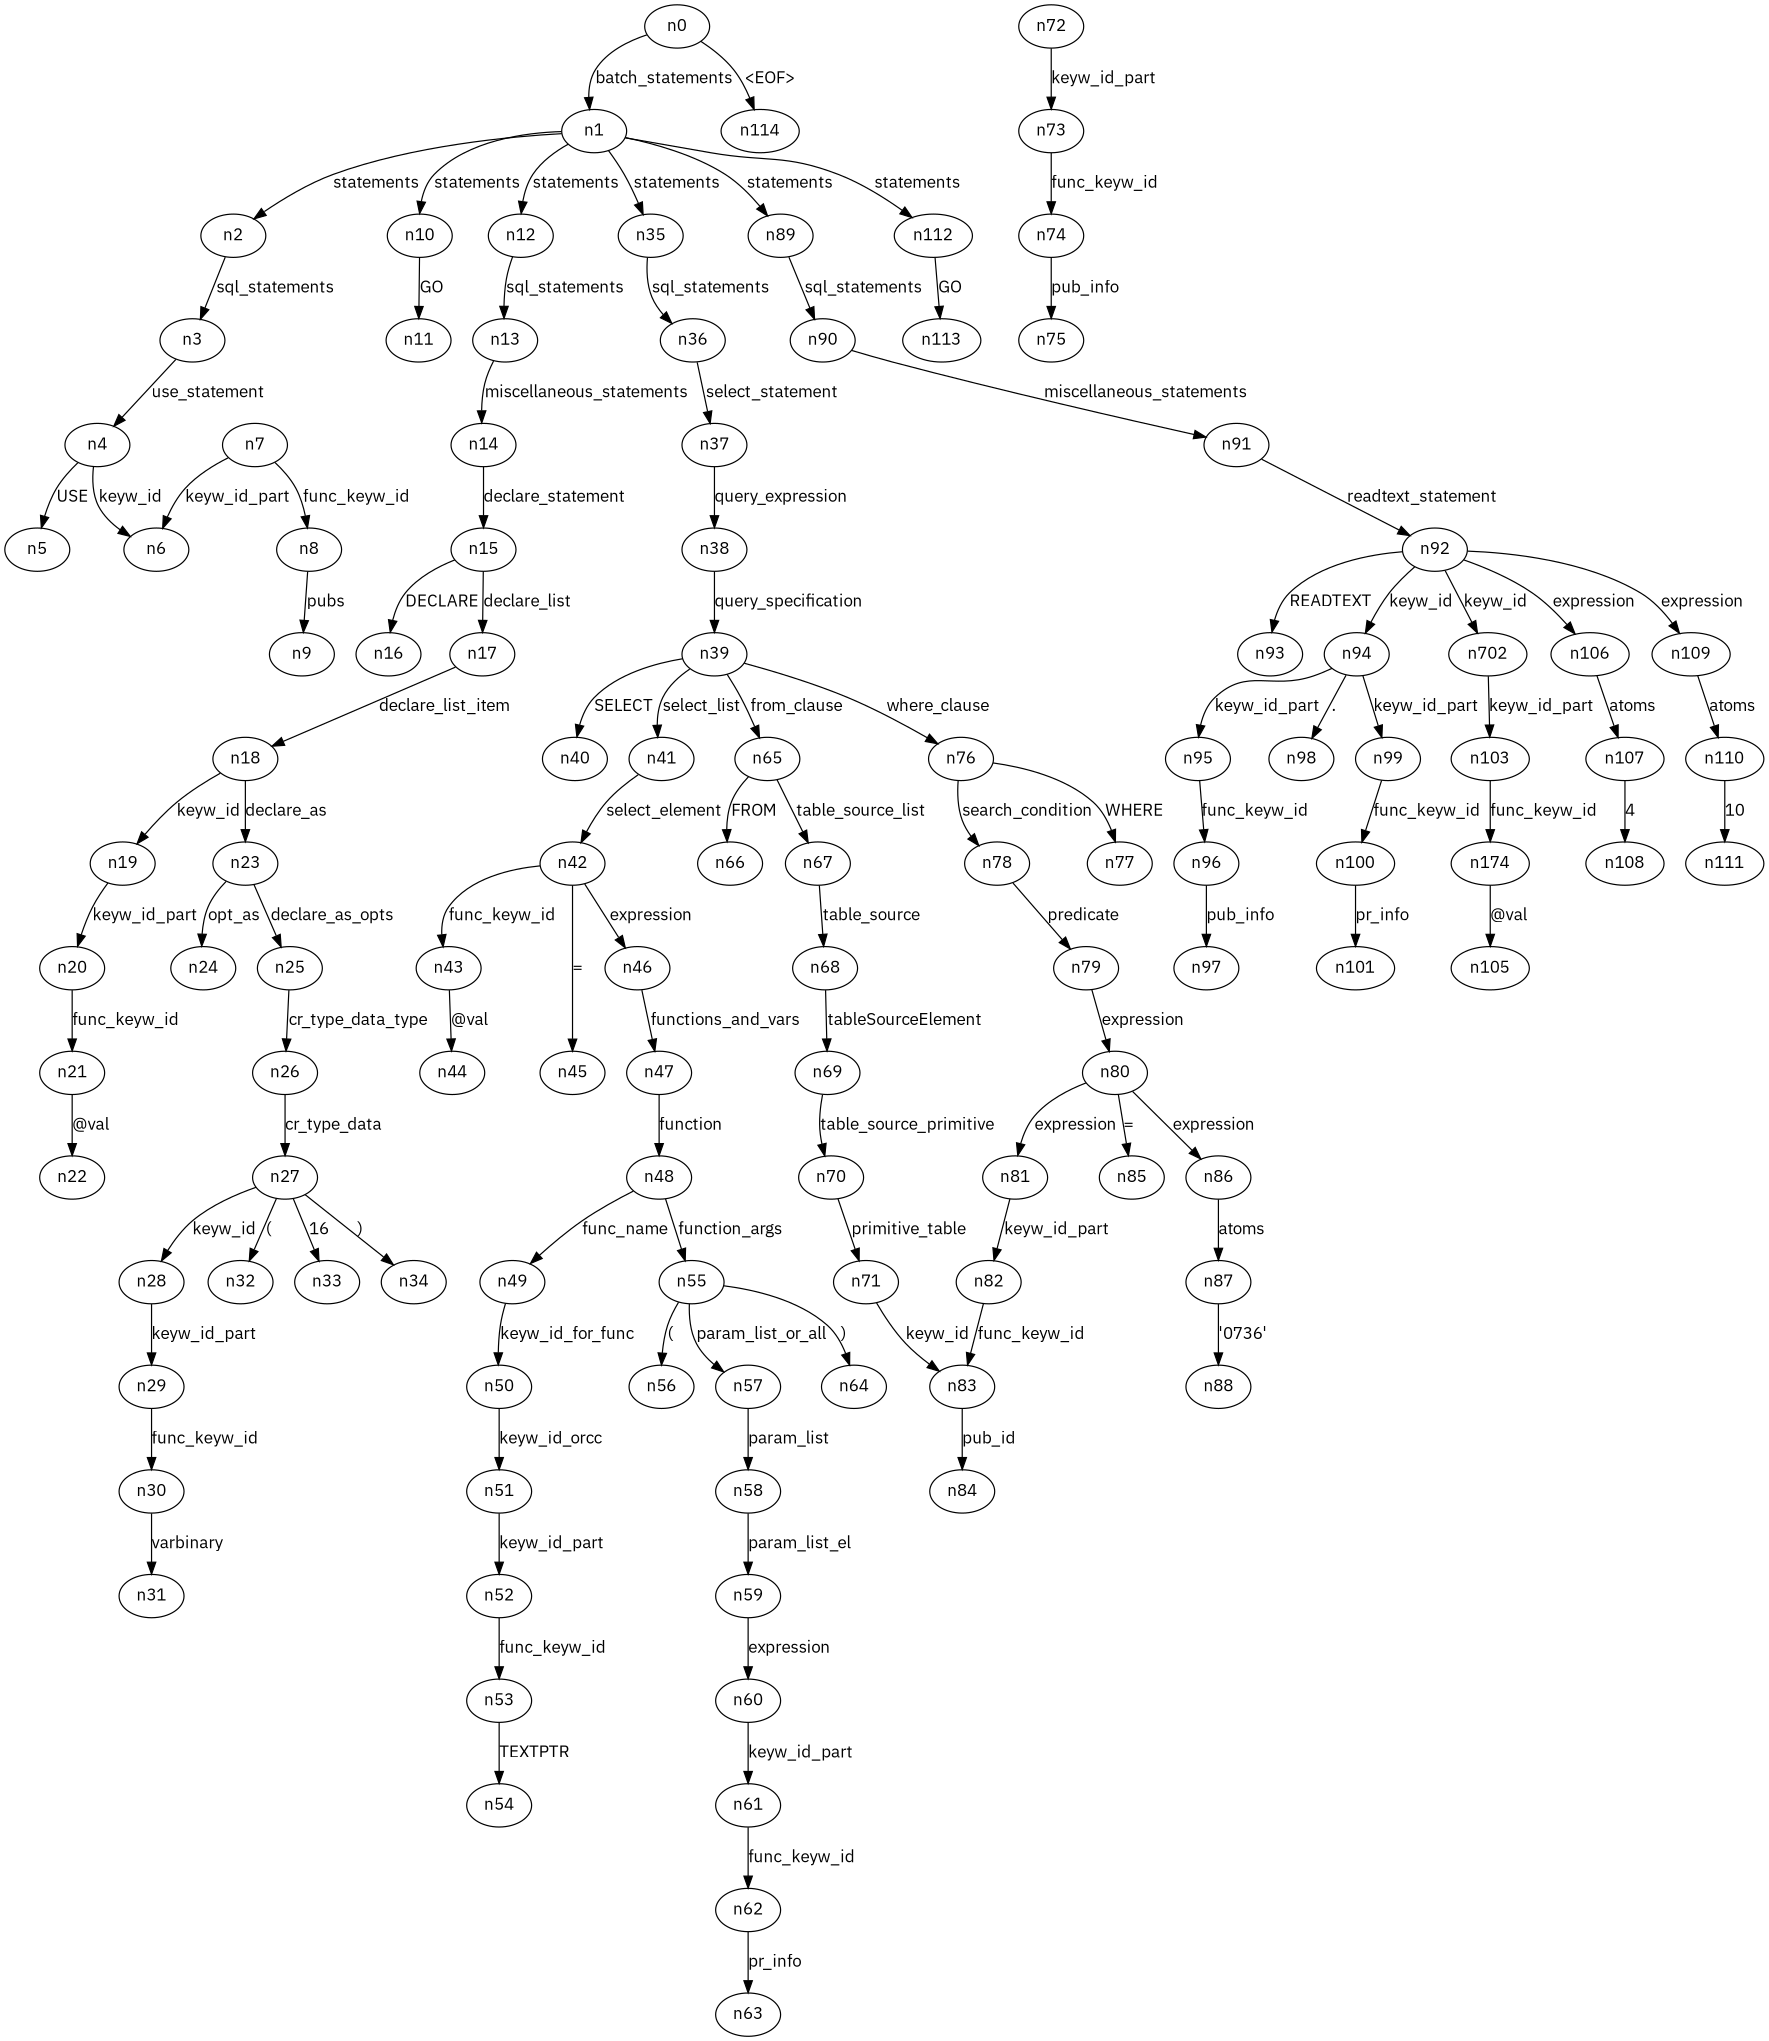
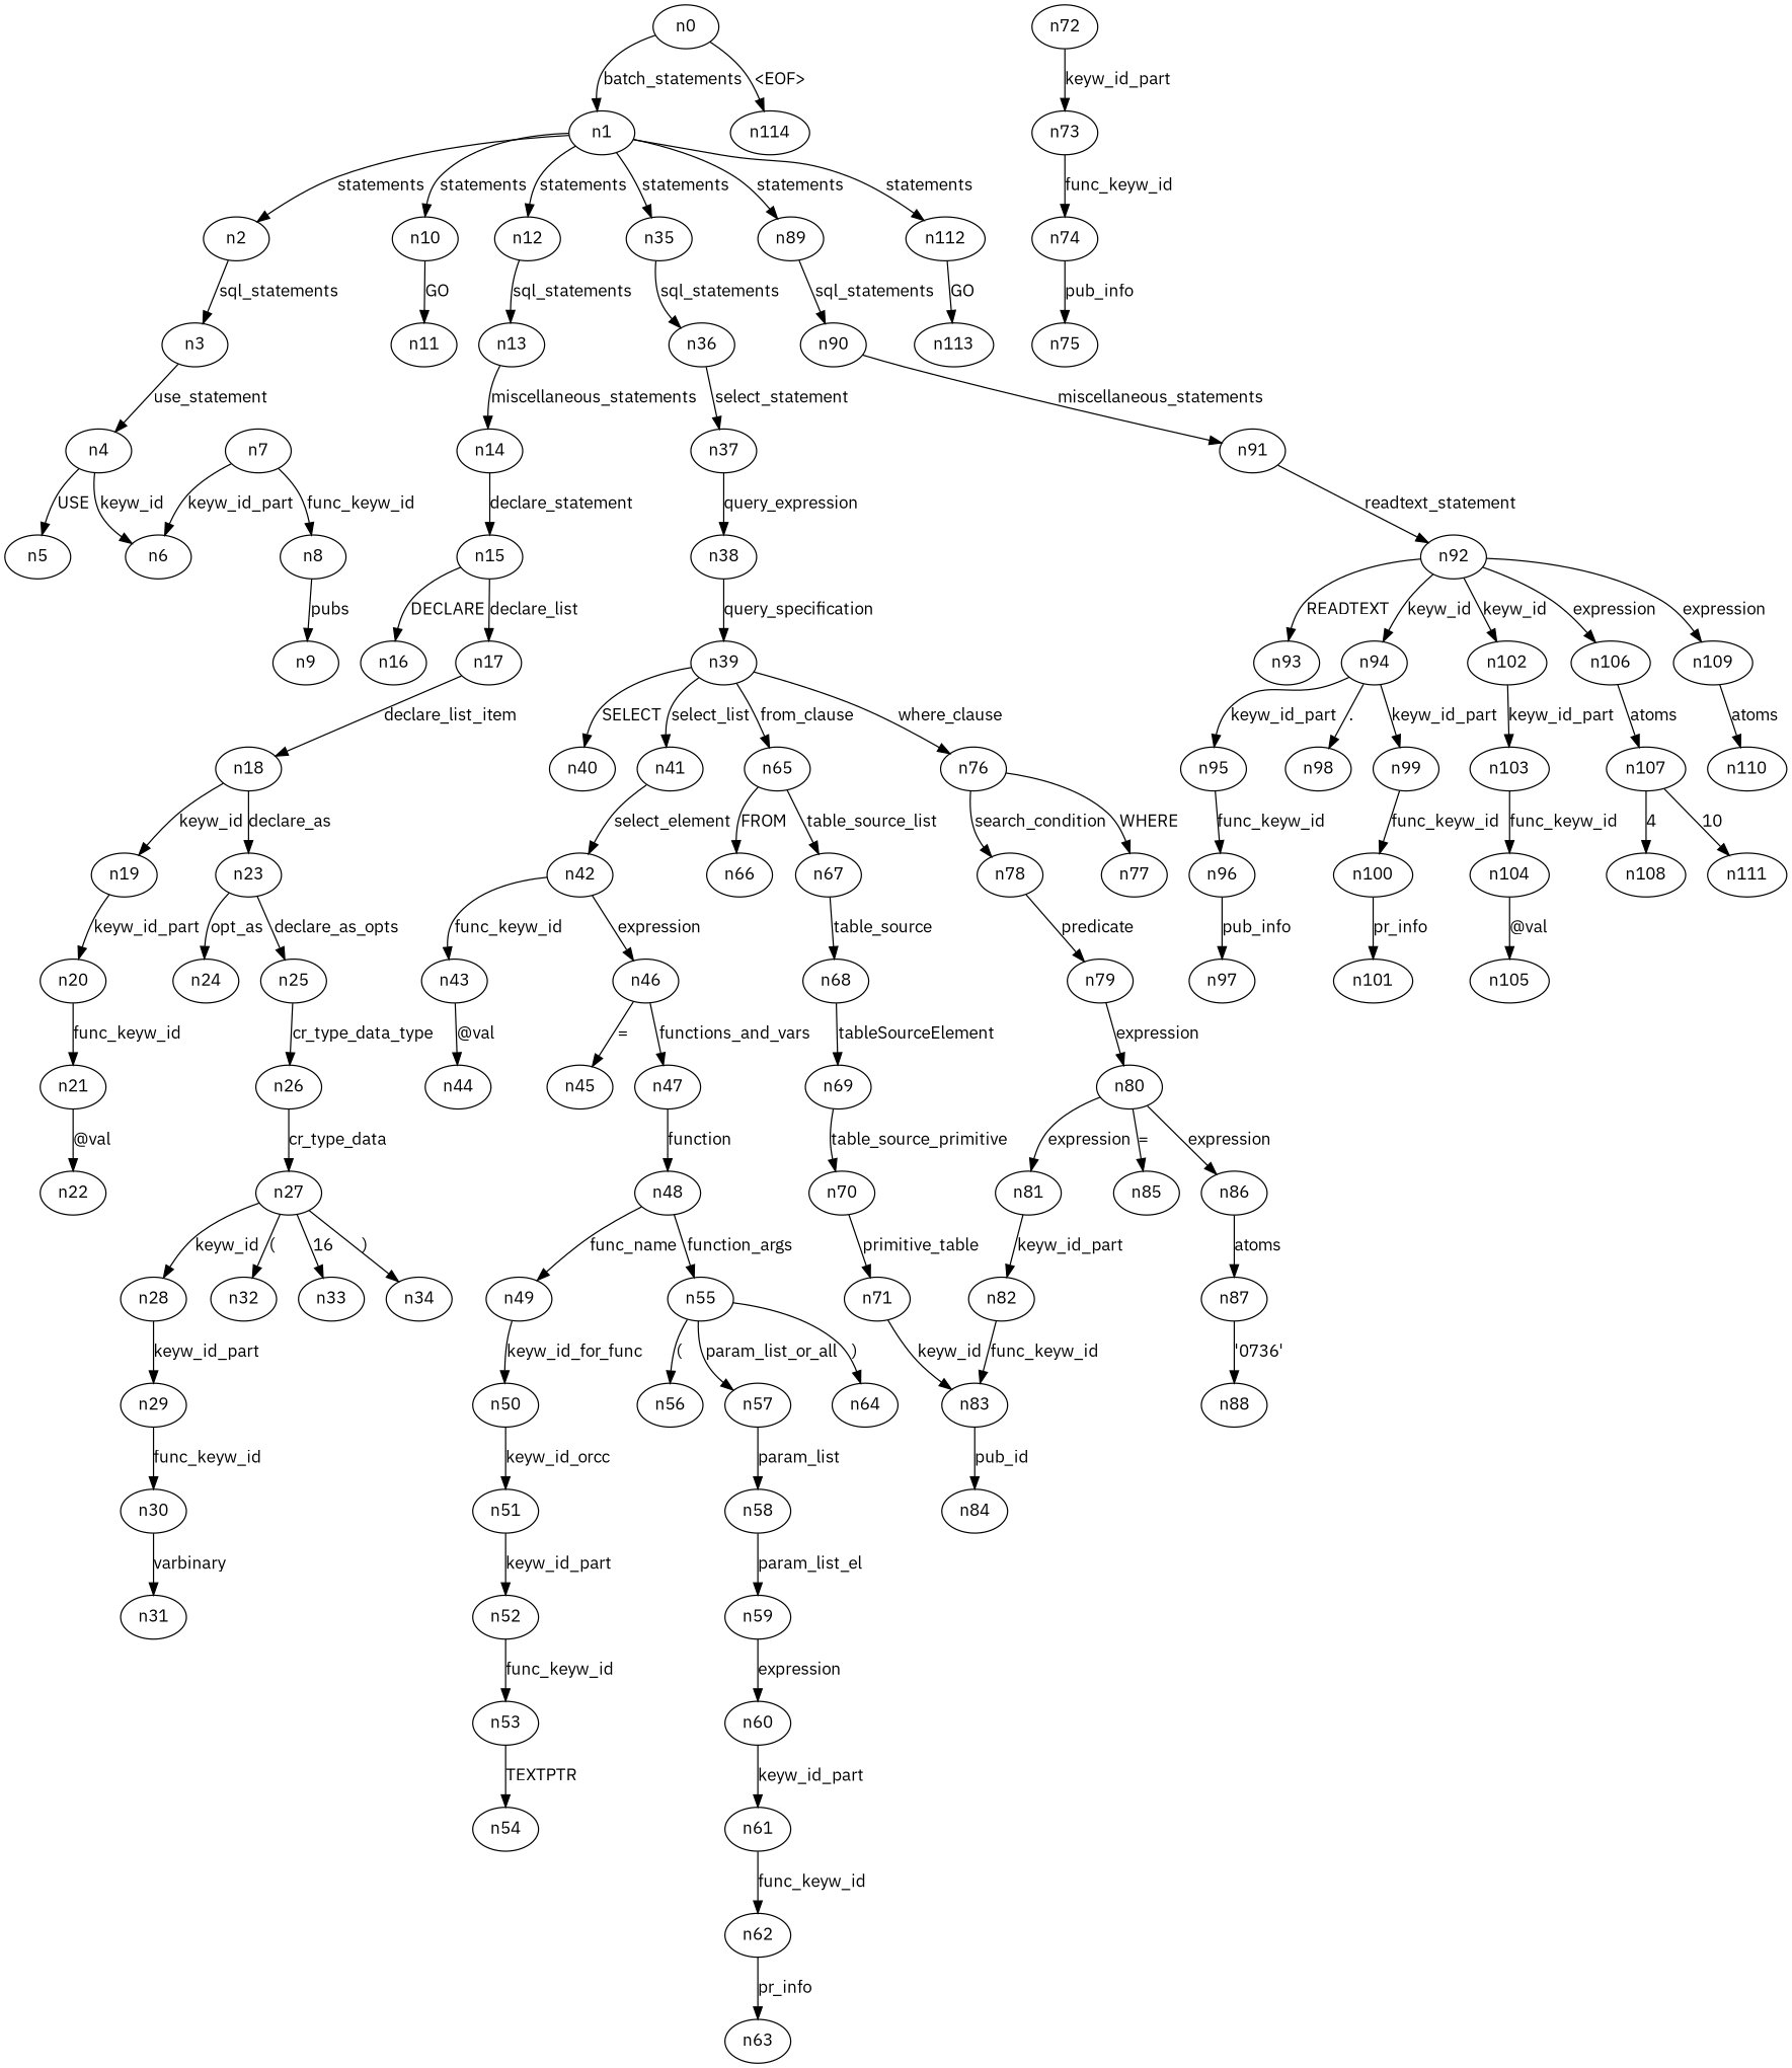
  digraph {
    fontname="IBM Plex Sans"
    node [fontname="IBM Plex Sans"]
    edge [fontname="IBM Plex Sans"]
    n0
    n1
    n114
    n2
    n10
    n12
    n35
    n89
    n112
    n3
    n11
    n13
    n36
    n90
    n113
    n4
    n5
    n6
    n7
    n8
    n9
    n14
    n15
    n16
    n17
    n18
    n19
    n23
    n20
    n24
    n25
    n21
    n22
    n26
    n27
    n28
    n32
    n33
    n34
    n29
    n30
    n31
    n37
    n38
    n39
    n40
    n41
    n65
    n76
    n42
    n66
    n67
    n77
    n78
    n43
    n45
    n46
    n44
    n47
    n48
    n49
    n55
    n50
    n56
    n57
    n64
    n51
    n52
    n53
    n54
    n58
    n59
    n60
    n61
    n62
    n63
    n68
    n69
    n70
    n71
    n83
    n72
    n73
    n74
    n75
    n79
    n80
    n81
    n85
    n86
    n82
    n87
    n84
    n88
    n91
    n92
    n93
    n94
-   n102 [label=n702]
+   n102
    n106
    n109
    n95
    n98
    n99
    n103
    n107
    n110
    n96
    n100
    n97
    n101
-   n104 [label=n174]
+   n104
    n105
    n108
    n111
    n0 -> n1 [label=batch_statements]
    n0 -> n114 [label="<EOF>"]
    n1 -> n2 [label=statements]
    n1 -> n10 [label=statements]
    n1 -> n12 [label=statements]
    n1 -> n35 [label=statements]
    n1 -> n89 [label=statements]
    n1 -> n112 [label=statements]
    n2 -> n3 [label=sql_statements]
    n10 -> n11 [label=GO]
    n12 -> n13 [label=sql_statements]
    n35 -> n36 [label=sql_statements]
    n89 -> n90 [label=sql_statements]
    n112 -> n113 [label=GO]
    n3 -> n4 [label=use_statement]
    n13 -> n14 [label=miscellaneous_statements]
    n36 -> n37 [label=select_statement]
    n90 -> n91 [label=miscellaneous_statements]
    n4 -> n5 [label=USE]
    n4 -> n6 [label=keyw_id]
    n7 -> n6 [label=keyw_id_part]
    n7 -> n8 [label=func_keyw_id]
    n8 -> n9 [label=pubs]
    n14 -> n15 [label=declare_statement]
    n15 -> n16 [label=DECLARE]
    n15 -> n17 [label=declare_list]
    n17 -> n18 [label=declare_list_item]
    n18 -> n19 [label=keyw_id]
    n18 -> n23 [label=declare_as]
    n19 -> n20 [label=keyw_id_part]
    n23 -> n24 [label=opt_as]
    n23 -> n25 [label=declare_as_opts]
    n20 -> n21 [label=func_keyw_id]
    n25 -> n26 [label=cr_type_data_type]
    n21 -> n22 [label="@val"]
    n26 -> n27 [label=cr_type_data]
    n27 -> n28 [label=keyw_id]
    n27 -> n32 [label="("]
    n27 -> n33 [label=16]
    n27 -> n34 [label=")"]
    n28 -> n29 [label=keyw_id_part]
    n29 -> n30 [label=func_keyw_id]
    n30 -> n31 [label=varbinary]
    n37 -> n38 [label=query_expression]
    n38 -> n39 [label=query_specification]
    n39 -> n40 [label=SELECT]
    n39 -> n41 [label=select_list]
    n39 -> n65 [label=from_clause]
    n39 -> n76 [label=where_clause]
    n41 -> n42 [label=select_element]
    n65 -> n66 [label=FROM]
    n65 -> n67 [label=table_source_list]
    n76 -> n77 [label=WHERE]
    n76 -> n78 [label=search_condition]
    n42 -> n43 [label=func_keyw_id]
-   n42 -> n45 [label="="]
+   n46 -> n45 [label="="]
    n42 -> n46 [label=expression]
    n67 -> n68 [label=table_source]
    n78 -> n79 [label=predicate]
    n43 -> n44 [label="@val"]
    n46 -> n47 [label=functions_and_vars]
    n47 -> n48 [label=function]
    n48 -> n49 [label=func_name]
    n48 -> n55 [label=function_args]
    n49 -> n50 [label=keyw_id_for_func]
    n55 -> n56 [label="("]
    n55 -> n57 [label=param_list_or_all]
    n55 -> n64 [label=")"]
    n50 -> n51 [label=keyw_id_orcc]
    n57 -> n58 [label=param_list]
    n51 -> n52 [label=keyw_id_part]
    n52 -> n53 [label=func_keyw_id]
    n53 -> n54 [label=TEXTPTR]
    n58 -> n59 [label=param_list_el]
    n59 -> n60 [label=expression]
    n60 -> n61 [label=keyw_id_part]
    n61 -> n62 [label=func_keyw_id]
    n62 -> n63 [label=pr_info]
    n68 -> n69 [label=tableSourceElement]
    n69 -> n70 [label=table_source_primitive]
    n70 -> n71 [label=primitive_table]
    n71 -> n83 [label=keyw_id]
    n83 -> n84 [label=pub_id]
    n72 -> n73 [label=keyw_id_part]
    n73 -> n74 [label=func_keyw_id]
    n74 -> n75 [label=pub_info]
    n79 -> n80 [label=expression]
    n80 -> n81 [label=expression]
    n80 -> n85 [label="="]
    n80 -> n86 [label=expression]
    n81 -> n82 [label=keyw_id_part]
    n86 -> n87 [label=atoms]
    n82 -> n83 [label=func_keyw_id]
    n87 -> n88 [label="'0736'"]
    n91 -> n92 [label=readtext_statement]
    n92 -> n93 [label=READTEXT]
    n92 -> n94 [label=keyw_id]
    n92 -> n102 [label=keyw_id]
    n92 -> n106 [label=expression]
    n92 -> n109 [label=expression]
    n94 -> n95 [label=keyw_id_part]
    n94 -> n98 [label="."]
    n94 -> n99 [label=keyw_id_part]
    n102 -> n103 [label=keyw_id_part]
    n106 -> n107 [label=atoms]
    n109 -> n110 [label=atoms]
    n95 -> n96 [label=func_keyw_id]
    n99 -> n100 [label=func_keyw_id]
    n103 -> n104 [label=func_keyw_id]
    n107 -> n108 [label=4]
-   n110 -> n111 [label=10]
+   n107 -> n111 [label=10]
    n96 -> n97 [label=pub_info]
    n100 -> n101 [label=pr_info]
    n104 -> n105 [label="@val"]
  }
